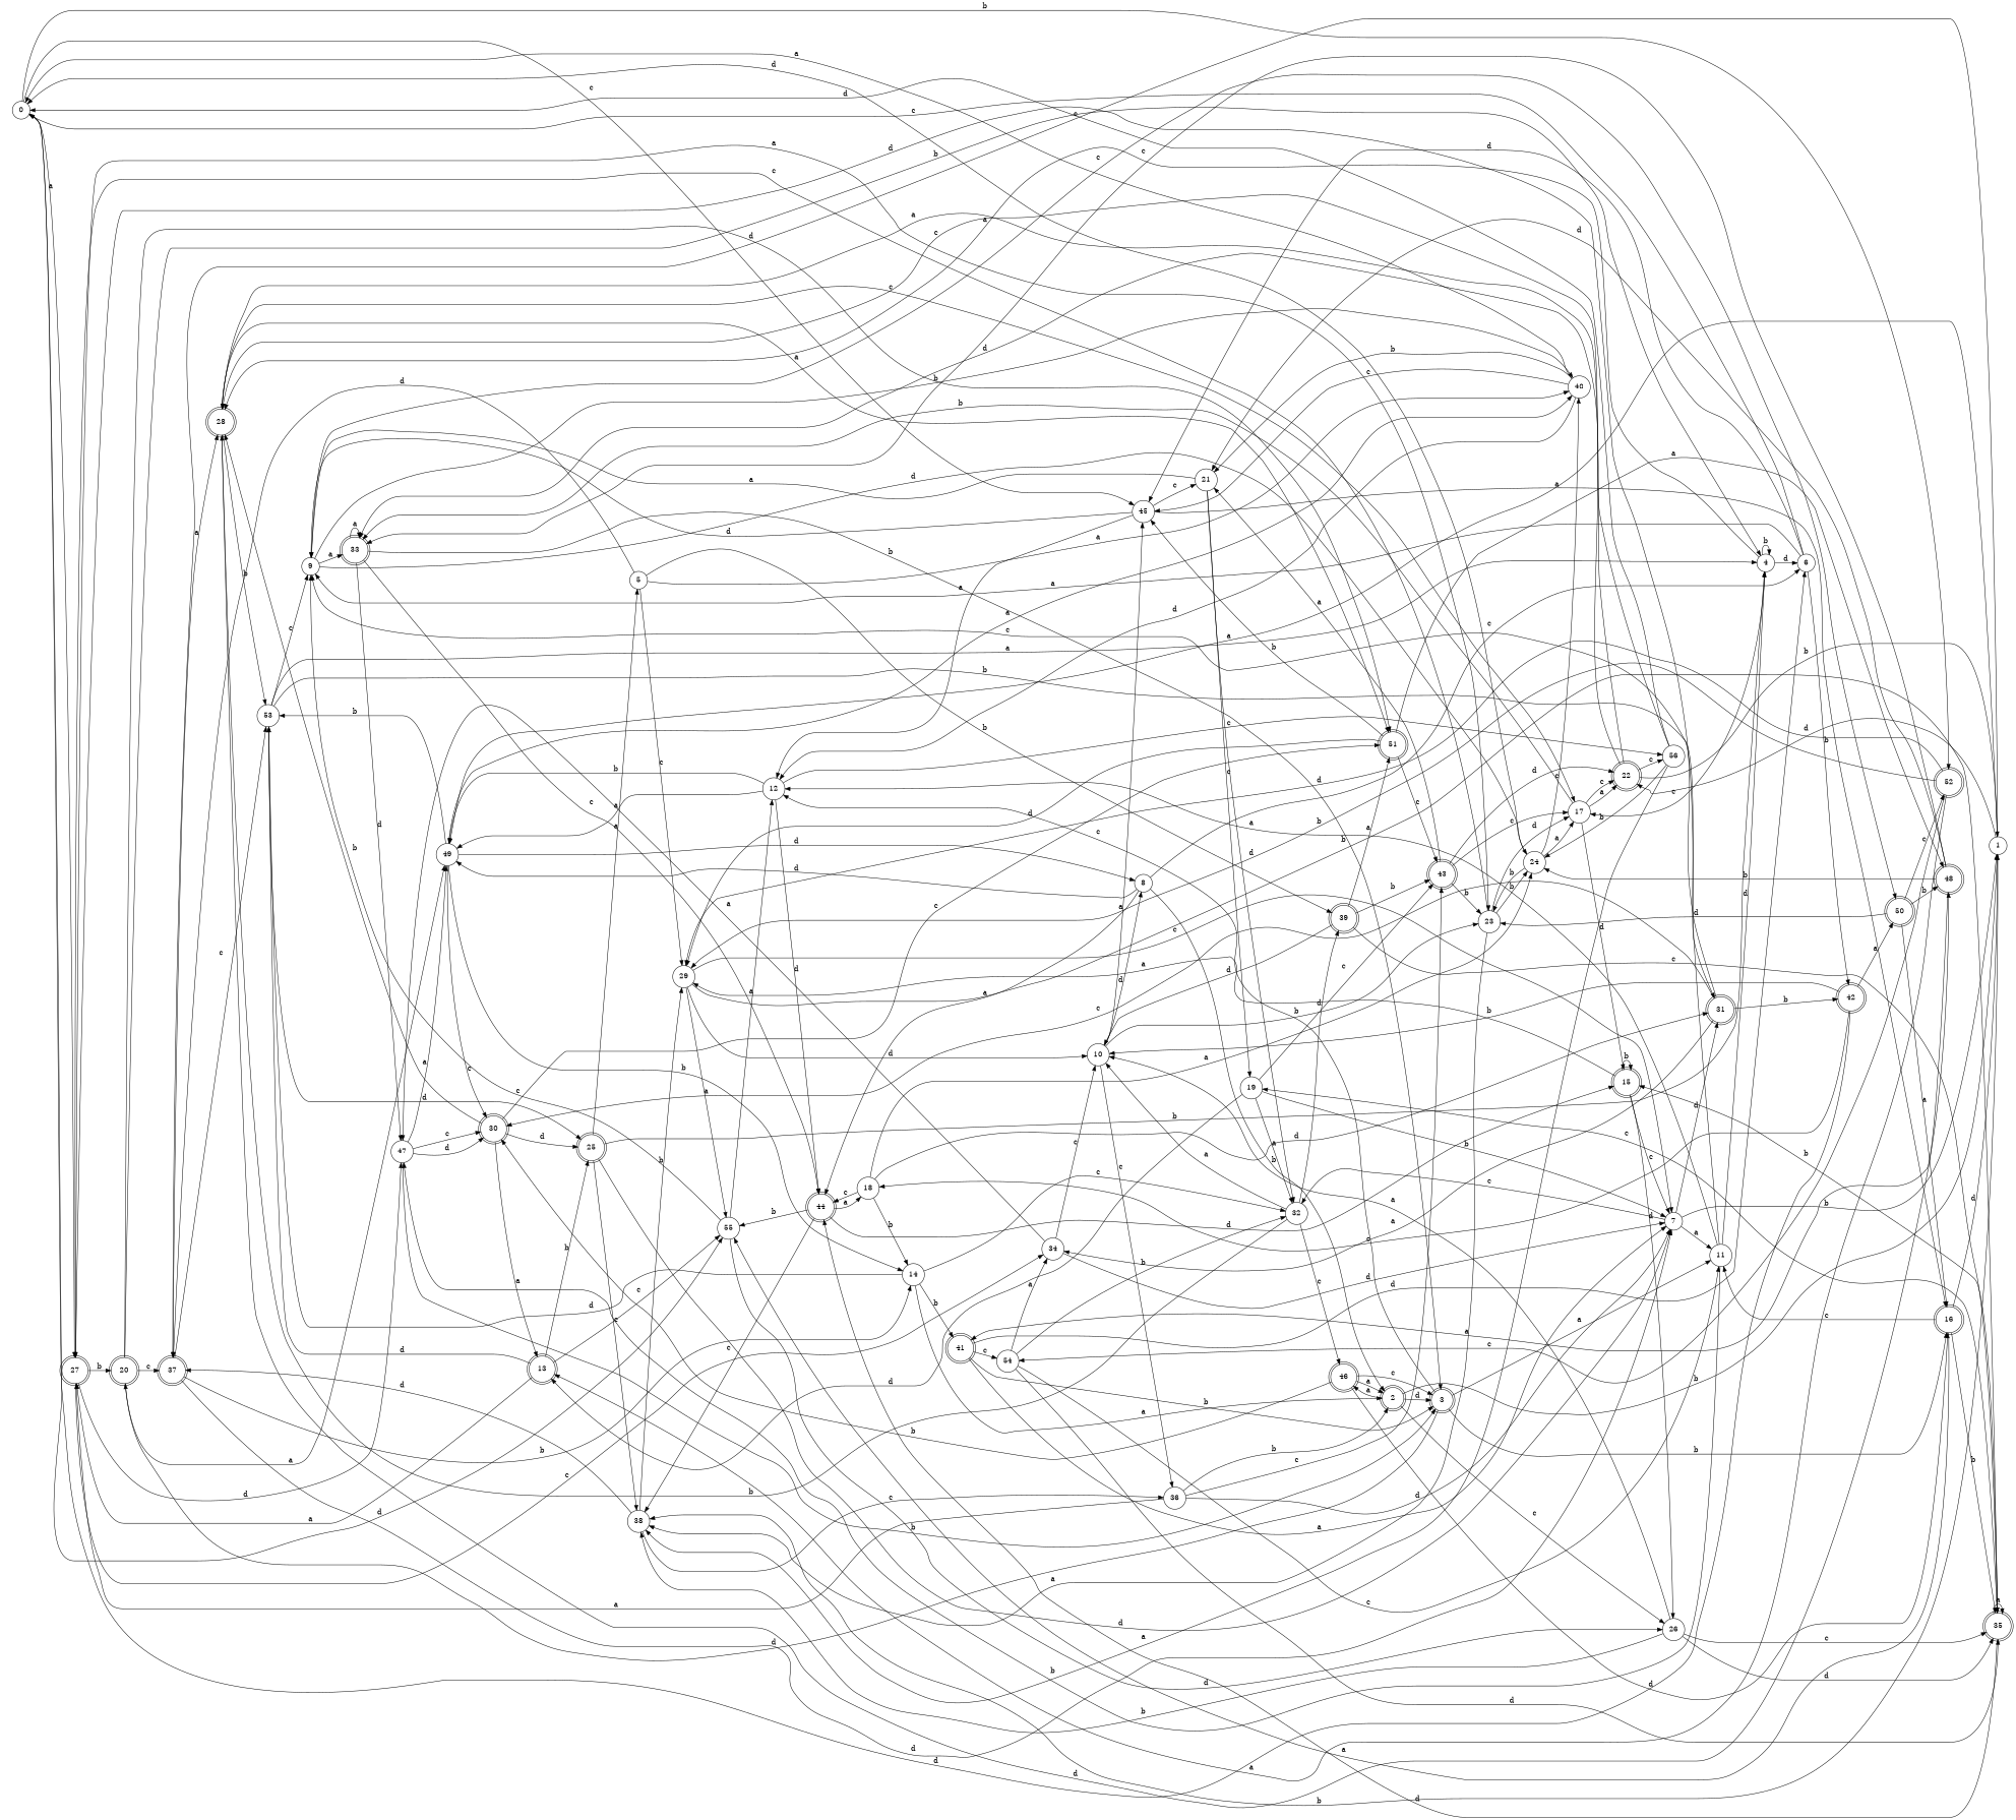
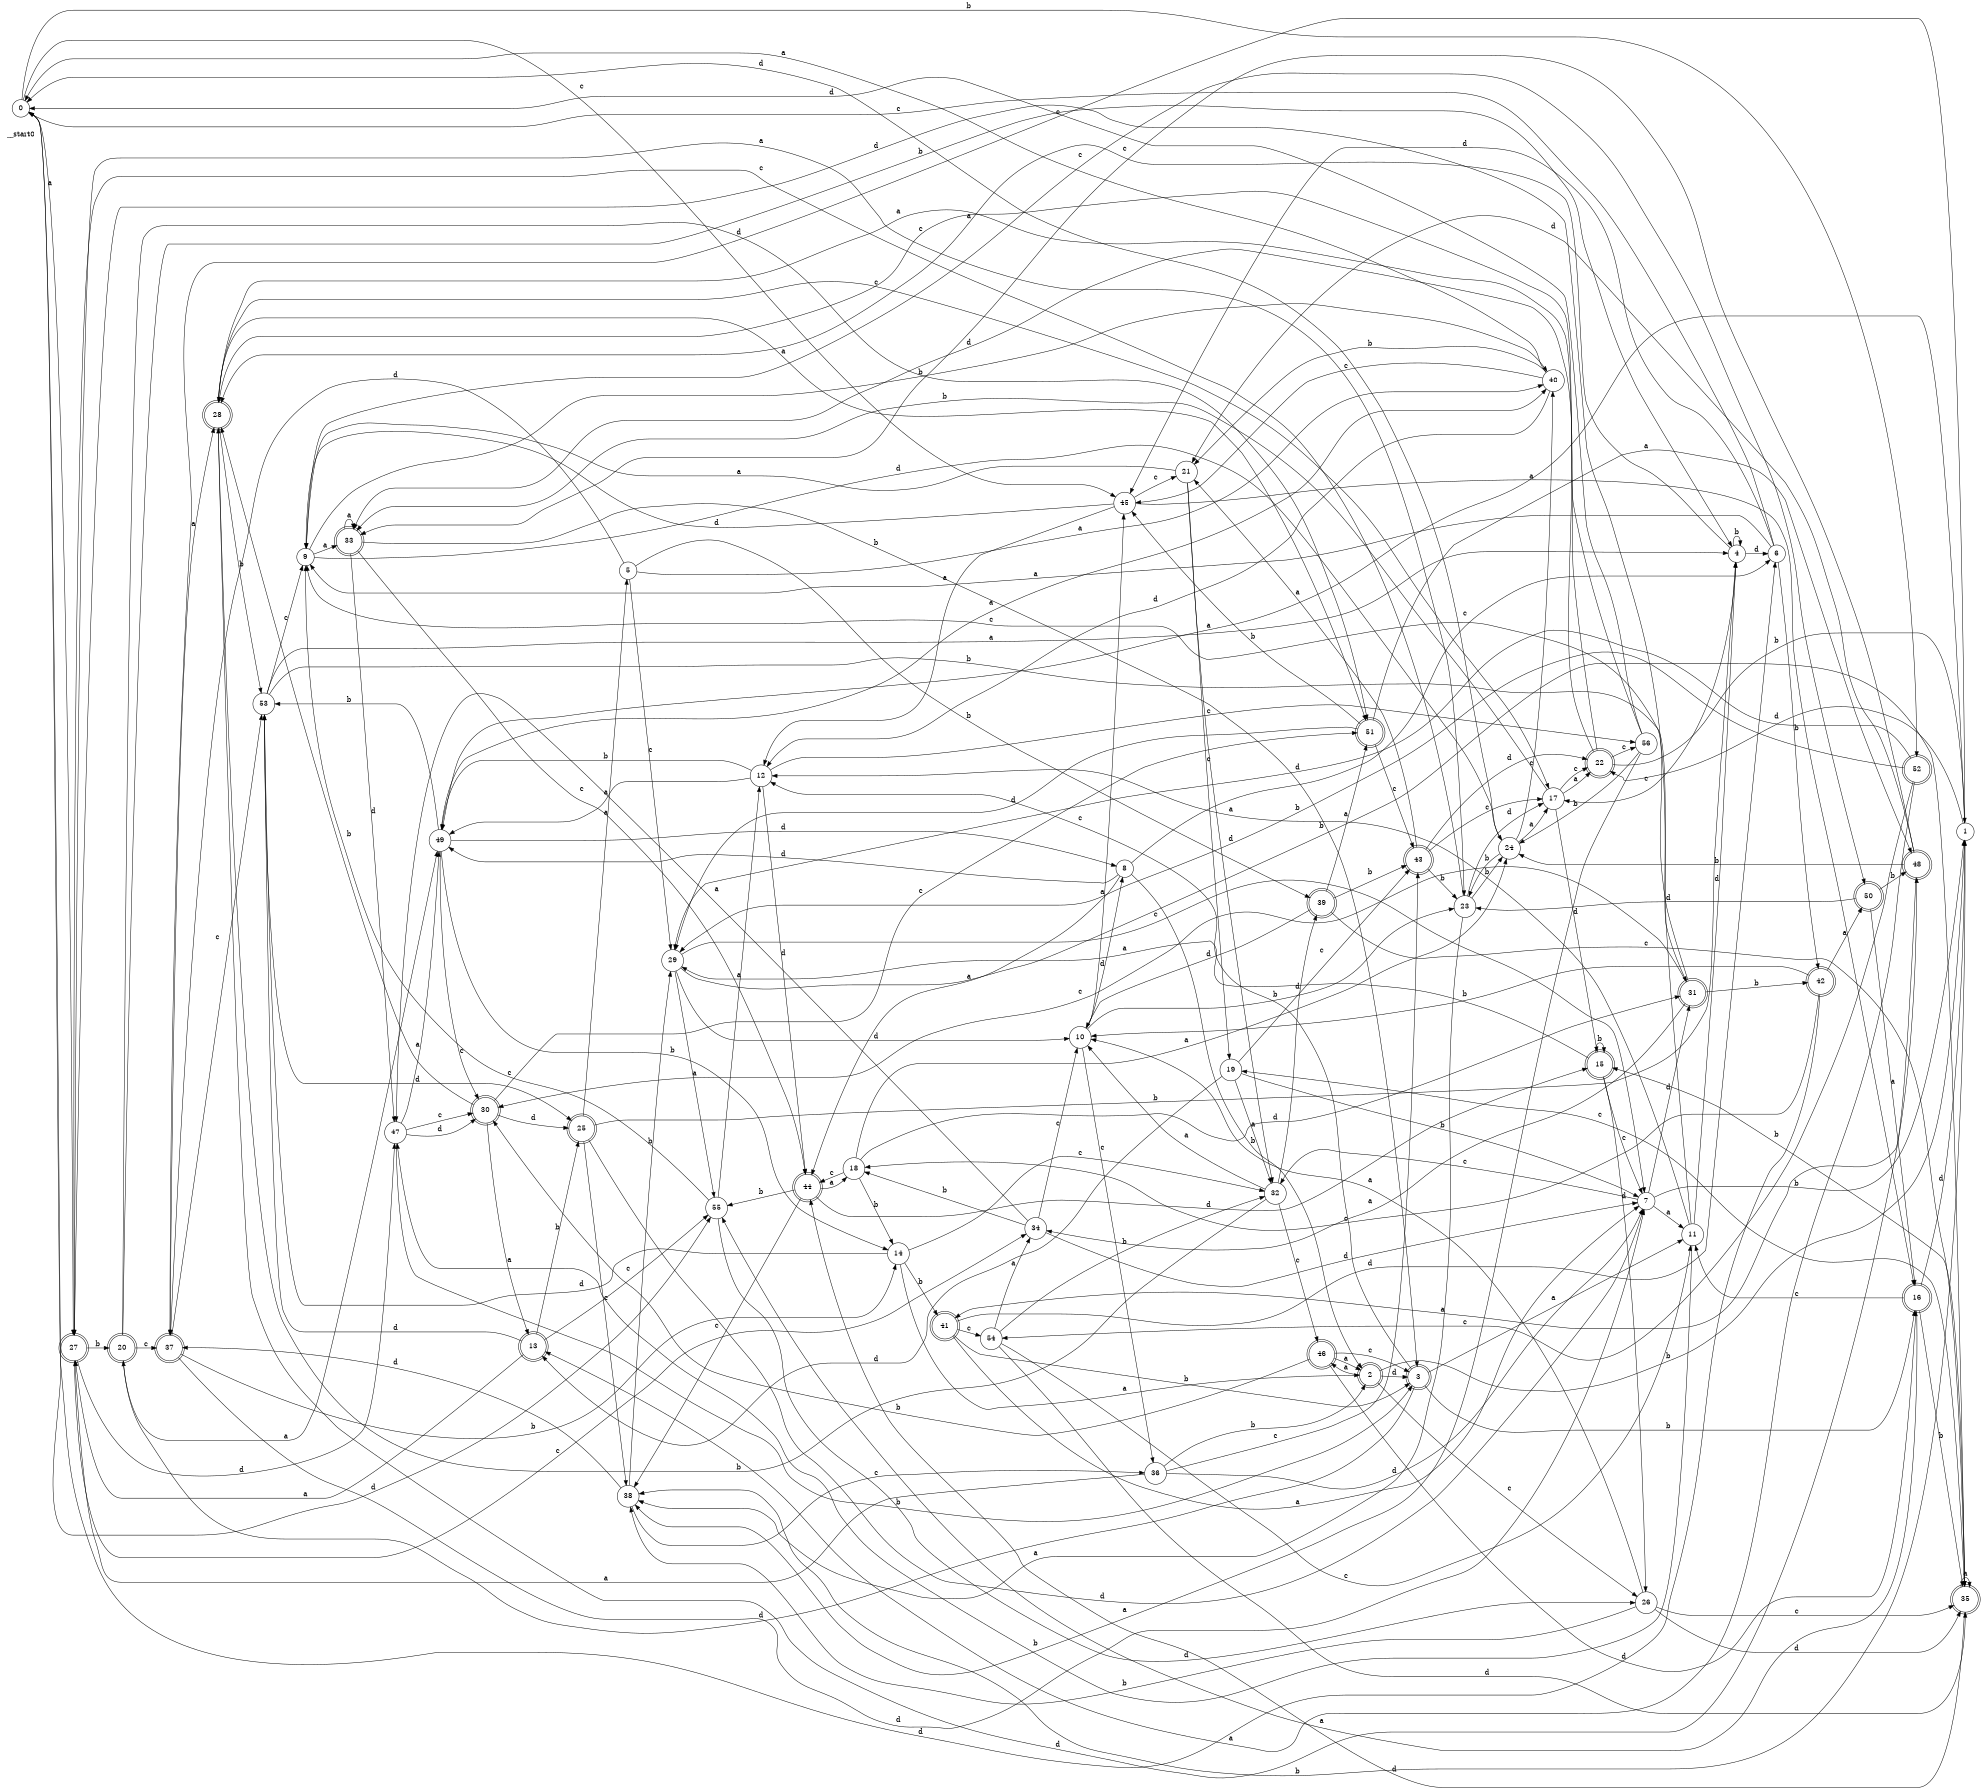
  digraph {
    rankdir=LR
    node [shape=circle color=black fillcolor=white style=filled]
+   __start0 [shape=none color="" fillcolor="" style=""]
    n2 [label=0]
    n3 [label=27 shape=doublecircle style="rounded,filled"]
    n4 [label=45]
    n5 [label=52 shape=doublecircle style="rounded,filled"]
    n6 [label=55]
    n7 [label=20 shape=doublecircle style="rounded,filled"]
    n8 [label=23]
    n9 [label=47]
    n10 [label=34]
    n11 [label=12]
    n12 [label=16 shape=doublecircle style="rounded,filled"]
    n13 [label=9]
    n14 [label=21]
    n15 [label=29]
    n16 [label=13 shape=doublecircle style="rounded,filled"]
    n17 [label=54]
    n18 [label=26]
    n19 [label=1]
    n20 [label=22 shape=doublecircle style="rounded,filled"]
    n21 [label=37 shape=doublecircle style="rounded,filled"]
    n22 [label=38]
    n23 [label=49]
    n24 [label=28 shape=doublecircle style="rounded,filled"]
    n25 [label=33 shape=doublecircle style="rounded,filled"]
    n26 [label=56]
    n27 [label=7]
    n28 [label=53]
    n29 [label=14]
    n30 [label=36]
    n31 [label=40]
    n32 [label=8]
    n33 [label=30 shape=doublecircle style="rounded,filled"]
    n34 [label=2 shape=doublecircle style="rounded,filled"]
    n35 [label=3 shape=doublecircle style="rounded,filled"]
    n36 [label=46 shape=doublecircle style="rounded,filled"]
    n37 [label=11]
    n38 [label=10]
    n39 [label=35 shape=doublecircle style="rounded,filled"]
    n40 [label=4]
    n41 [label=44 shape=doublecircle style="rounded,filled"]
    n42 [label=51 shape=doublecircle style="rounded,filled"]
    n43 [label=6]
    n44 [label=17]
    n45 [label=42 shape=doublecircle style="rounded,filled"]
    n46 [label=15 shape=doublecircle style="rounded,filled"]
    n47 [label=48 shape=doublecircle style="rounded,filled"]
    n48 [label=5]
    n49 [label=39 shape=doublecircle style="rounded,filled"]
    n50 [label=43 shape=doublecircle style="rounded,filled"]
    n51 [label=24]
    n52 [label=50 shape=doublecircle style="rounded,filled"]
    n53 [label=18]
    n54 [label=31 shape=doublecircle style="rounded,filled"]
    n55 [label=32]
    n56 [label=25 shape=doublecircle style="rounded,filled"]
    n57 [label=41 shape=doublecircle style="rounded,filled"]
    n58 [label=19]
    n2 -> n3 [label=a]
    n2 -> n4 [label=c]
    n2 -> n5 [label=b]
    n2 -> n6 [label=d]
    n3 -> n7 [label=b]
    n3 -> n8 [label=a]
    n3 -> n9 [label=d]
    n3 -> n10 [label=c]
    n4 -> n11 [label=a]
    n4 -> n12 [label=a]
    n4 -> n13 [label=d]
    n4 -> n14 [label=c]
    n5 -> n15 [label=b]
    n5 -> n15 [label=d]
    n5 -> n16 [label=a]
    n5 -> n17 [label=c]
    n6 -> n11 [label=a]
    n6 -> n13 [label=c]
    n6 -> n18 [label=d]
    n7 -> n21 [label=c]
    n7 -> n23 [label=a]
    n7 -> n40 [label=b]
    n7 -> n42 [label=d]
    n8 -> n3 [label=c]
    n8 -> n22 [label=a]
    n8 -> n44 [label=d]
    n8 -> n51 [label=b]
    n9 -> n23 [label=a]
    n9 -> n33 [label=c]
    n9 -> n33 [label=d]
    n9 -> n35 [label=b]
    n10 -> n9 [label=a]
    n10 -> n27 [label=d]
    n10 -> n38 [label=c]
+   n10 -> n53 [label=b]
    n11 -> n23 [label=a]
    n11 -> n23 [label=b]
    n11 -> n26 [label=c]
    n11 -> n41 [label=d]
    n12 -> n6 [label=a]
    n12 -> n19 [label=d]
    n12 -> n37 [label=c]
    n12 -> n39 [label=b]
    n13 -> n25 [label=a]
    n13 -> n31 [label=b]
    n13 -> n51 [label=d]
    n13 -> n52 [label=c]
    n14 -> n13 [label=a]
    n14 -> n55 [label=d]
    n14 -> n58 [label=c]
    n15 -> n6 [label=a]
    n15 -> n27 [label=c]
    n15 -> n38 [label=d]
    n15 -> n39 [label=b]
    n16 -> n3 [label=a]
    n16 -> n6 [label=c]
    n16 -> n28 [label=d]
    n16 -> n56 [label=b]
    n17 -> n10 [label=a]
    n17 -> n37 [label=c]
    n17 -> n39 [label=d]
    n17 -> n55 [label=b]
    n18 -> n22 [label=b]
    n18 -> n38 [label=a]
    n18 -> n39 [label=c]
    n18 -> n39 [label=d]
    n19 -> n20 [label=d]
    n19 -> n21 [label=c]
    n19 -> n22 [label=b]
    n19 -> n23 [label=a]
    n20 -> n19 [label=b]
    n20 -> n24 [label=a]
    n20 -> n25 [label=d]
    n20 -> n26 [label=c]
    n21 -> n24 [label=a]
    n21 -> n27 [label=d]
    n21 -> n28 [label=c]
    n21 -> n29 [label=b]
    n22 -> n15 [label=b]
    n22 -> n21 [label=d]
    n22 -> n30 [label=c]
    n23 -> n28 [label=b]
    n23 -> n29 [label=b]
    n23 -> n31 [label=a]
    n23 -> n32 [label=d]
    n23 -> n33 [label=c]
    n24 -> n28 [label=b]
    n24 -> n42 [label=a]
    n24 -> n44 [label=c]
    n24 -> n47 [label=d]
    n25 -> n9 [label=d]
    n25 -> n25 [label=a]
    n25 -> n35 [label=b]
    n25 -> n41 [label=c]
    n26 -> n2 [label=d]
    n26 -> n22 [label=a]
    n26 -> n24 [label=c]
    n26 -> n51 [label=b]
    n27 -> n19 [label=b]
    n27 -> n37 [label=a]
    n27 -> n54 [label=d]
    n27 -> n55 [label=c]
    n28 -> n13 [label=c]
    n28 -> n40 [label=a]
    n28 -> n54 [label=b]
    n28 -> n56 [label=d]
    n29 -> n28 [label=d]
    n29 -> n34 [label=a]
    n29 -> n55 [label=c]
    n29 -> n57 [label=b]
    n30 -> n3 [label=a]
    n30 -> n27 [label=d]
    n30 -> n34 [label=b]
    n30 -> n50 [label=c]
    n31 -> n2 [label=a]
    n31 -> n4 [label=c]
    n31 -> n11 [label=d]
    n31 -> n14 [label=b]
    n32 -> n23 [label=d]
    n32 -> n34 [label=b]
    n32 -> n41 [label=a]
    n32 -> n43 [label=c]
    n33 -> n16 [label=a]
    n33 -> n24 [label=b]
    n33 -> n42 [label=c]
    n33 -> n56 [label=d]
    n34 -> n18 [label=c]
    n34 -> n19 [label=b]
    n34 -> n35 [label=d]
    n34 -> n36 [label=a]
    n35 -> n7 [label=d]
    n35 -> n11 [label=c]
    n35 -> n12 [label=b]
    n35 -> n37 [label=a]
    n36 -> n12 [label=d]
    n36 -> n33 [label=b]
    n36 -> n34 [label=a]
    n36 -> n35 [label=c]
    n37 -> n9 [label=b]
    n37 -> n11 [label=a]
    n37 -> n13 [label=c]
    n37 -> n40 [label=d]
    n38 -> n4 [label=a]
    n38 -> n8 [label=b]
    n38 -> n30 [label=c]
    n38 -> n32 [label=d]
    n39 -> n39 [label=a]
    n39 -> n41 [label=d]
    n39 -> n46 [label=b]
    n39 -> n58 [label=c]
    n40 -> n24 [label=a]
    n40 -> n40 [label=b]
    n40 -> n43 [label=d]
    n40 -> n44 [label=c]
    n41 -> n6 [label=b]
    n41 -> n22 [label=c]
    n41 -> n46 [label=d]
    n41 -> n53 [label=a]
    n42 -> n4 [label=b]
    n42 -> n15 [label=d]
    n42 -> n47 [label=a]
    n42 -> n50 [label=c]
    n43 -> n2 [label=c]
    n43 -> n4 [label=d]
    n43 -> n13 [label=a]
    n43 -> n45 [label=b]
    n44 -> n20 [label=a]
    n44 -> n20 [label=c]
    n44 -> n25 [label=b]
    n44 -> n46 [label=d]
    n45 -> n2 [label=d]
    n45 -> n38 [label=b]
    n45 -> n52 [label=a]
    n45 -> n53 [label=c]
    n46 -> n15 [label=a]
    n46 -> n18 [label=d]
    n46 -> n27 [label=c]
    n46 -> n46 [label=b]
    n47 -> n14 [label=d]
    n47 -> n25 [label=c]
    n47 -> n51 [label=b]
    n47 -> n57 [label=a]
    n48 -> n15 [label=c]
    n48 -> n21 [label=d]
    n48 -> n31 [label=a]
    n48 -> n49 [label=b]
    n49 -> n38 [label=d]
    n49 -> n39 [label=c]
    n49 -> n42 [label=a]
    n49 -> n50 [label=b]
    n50 -> n8 [label=b]
    n50 -> n14 [label=a]
    n50 -> n20 [label=d]
    n50 -> n44 [label=c]
    n51 -> n2 [label=d]
    n51 -> n8 [label=b]
    n51 -> n31 [label=c]
    n51 -> n44 [label=a]
-   n52 -> n5 [label=c]
    n52 -> n8 [label=d]
    n52 -> n12 [label=a]
    n52 -> n47 [label=b]
    n53 -> n29 [label=b]
    n53 -> n41 [label=c]
    n53 -> n51 [label=a]
    n53 -> n54 [label=d]
    n54 -> n3 [label=d]
    n54 -> n10 [label=a]
    n54 -> n33 [label=c]
    n54 -> n45 [label=b]
    n55 -> n24 [label=b]
    n55 -> n36 [label=c]
    n55 -> n38 [label=a]
    n55 -> n49 [label=d]
    n56 -> n22 [label=c]
    n56 -> n27 [label=d]
    n56 -> n40 [label=b]
    n56 -> n48 [label=a]
    n57 -> n17 [label=c]
    n57 -> n27 [label=a]
    n57 -> n35 [label=b]
    n57 -> n43 [label=d]
    n58 -> n16 [label=d]
    n58 -> n27 [label=b]
    n58 -> n50 [label=c]
    n58 -> n55 [label=a]
  }
